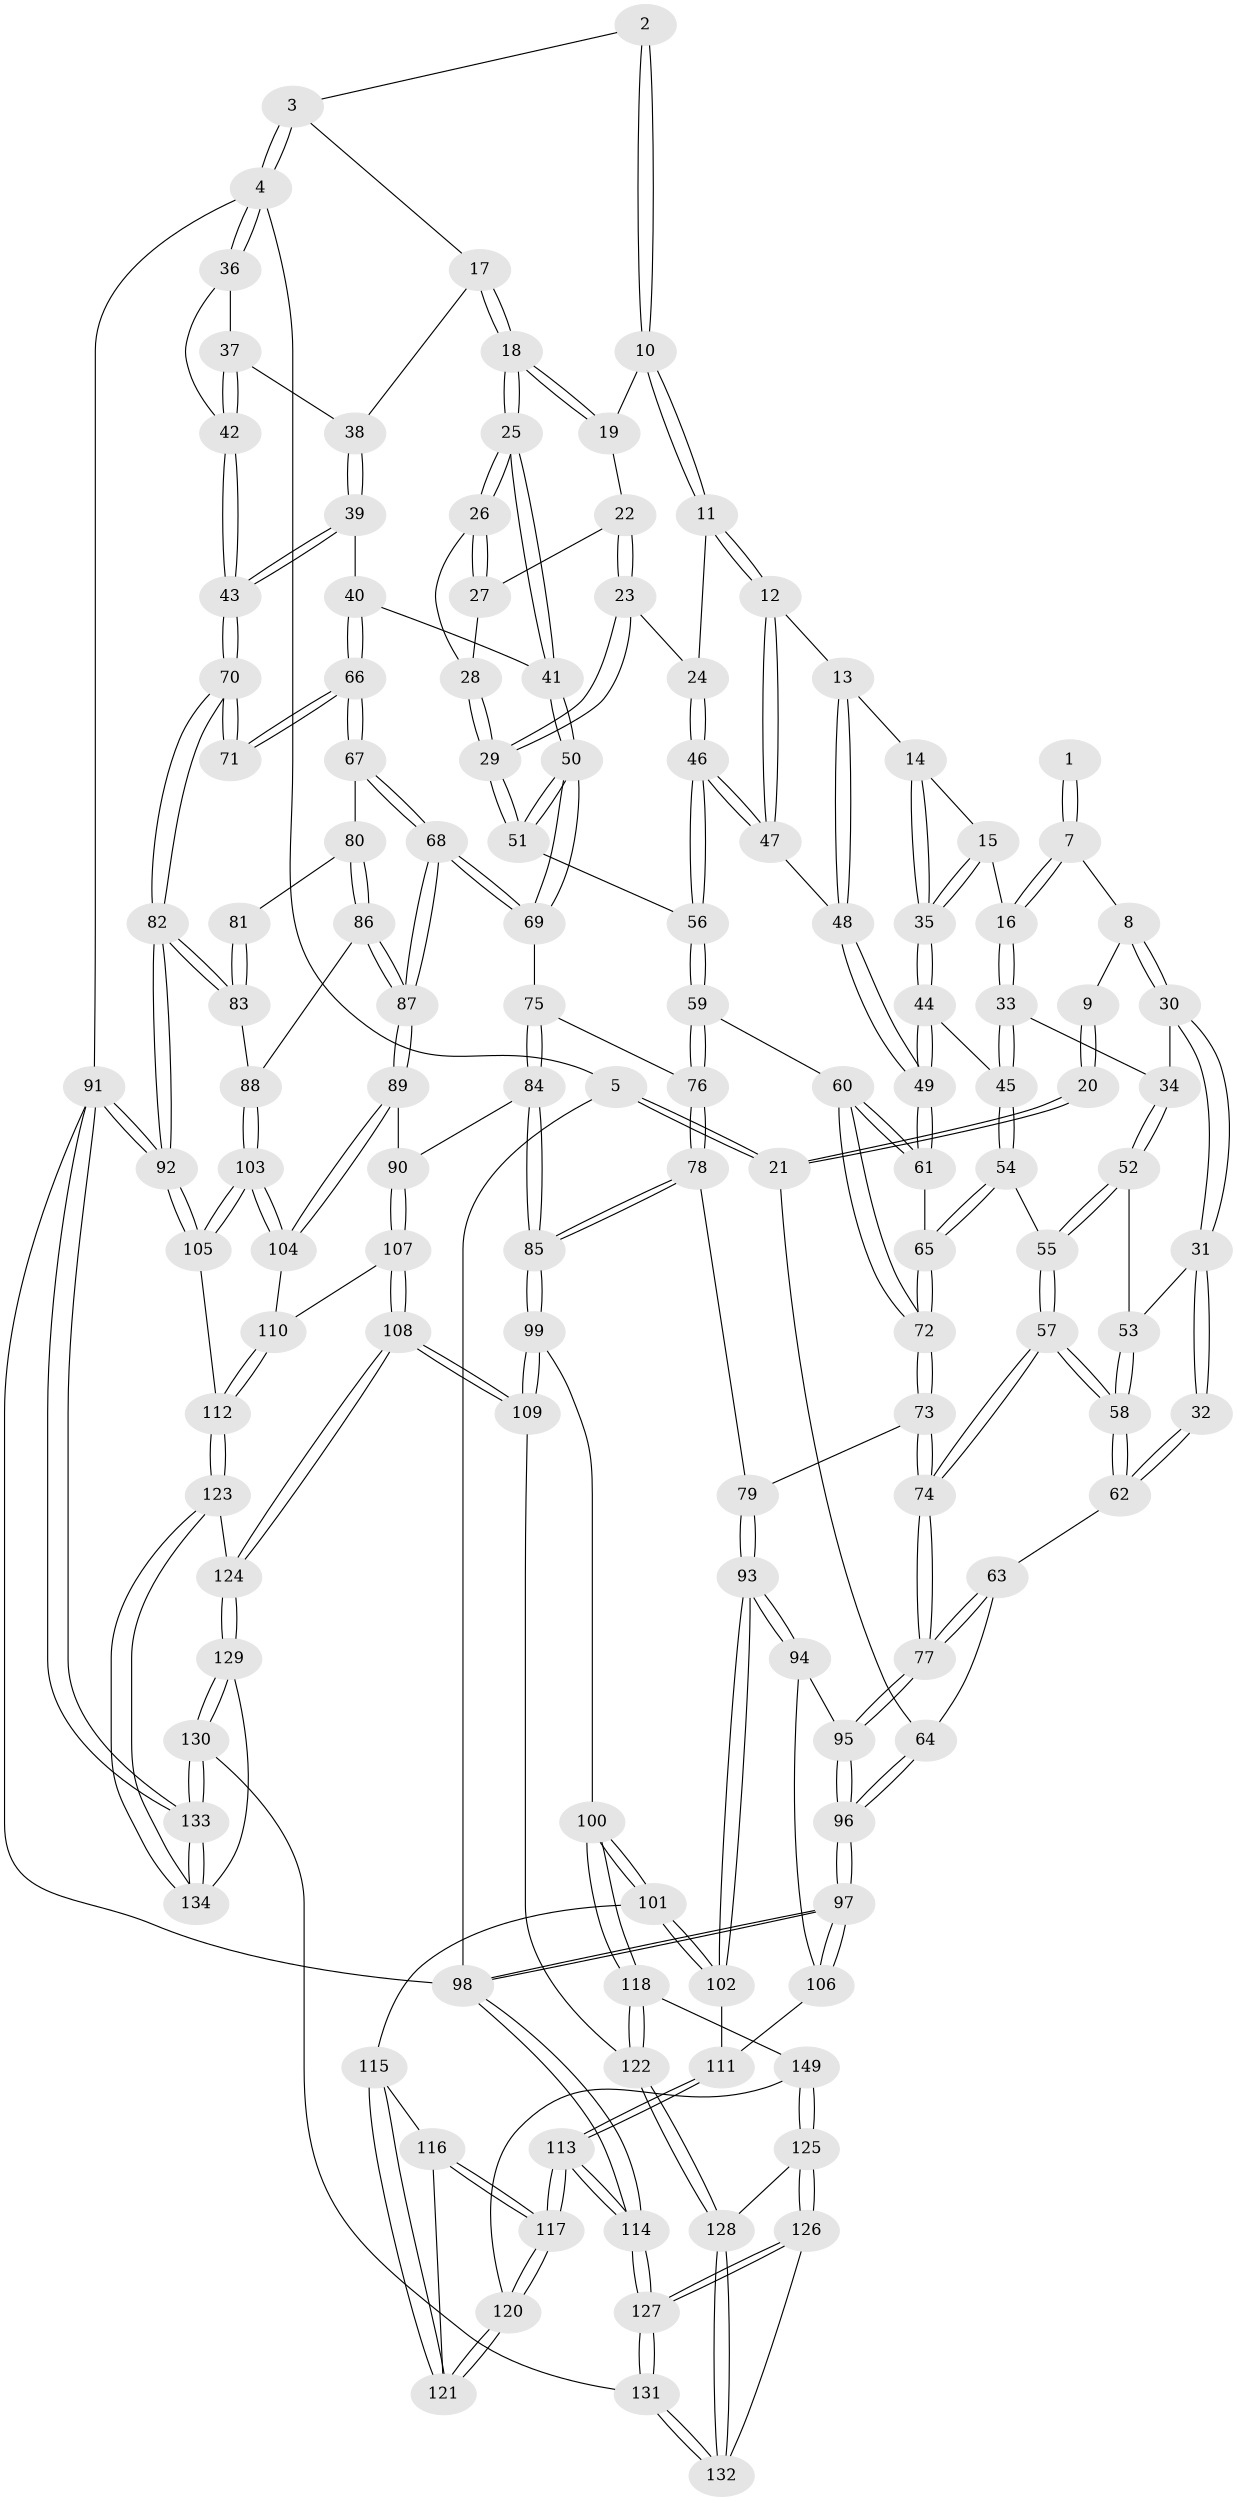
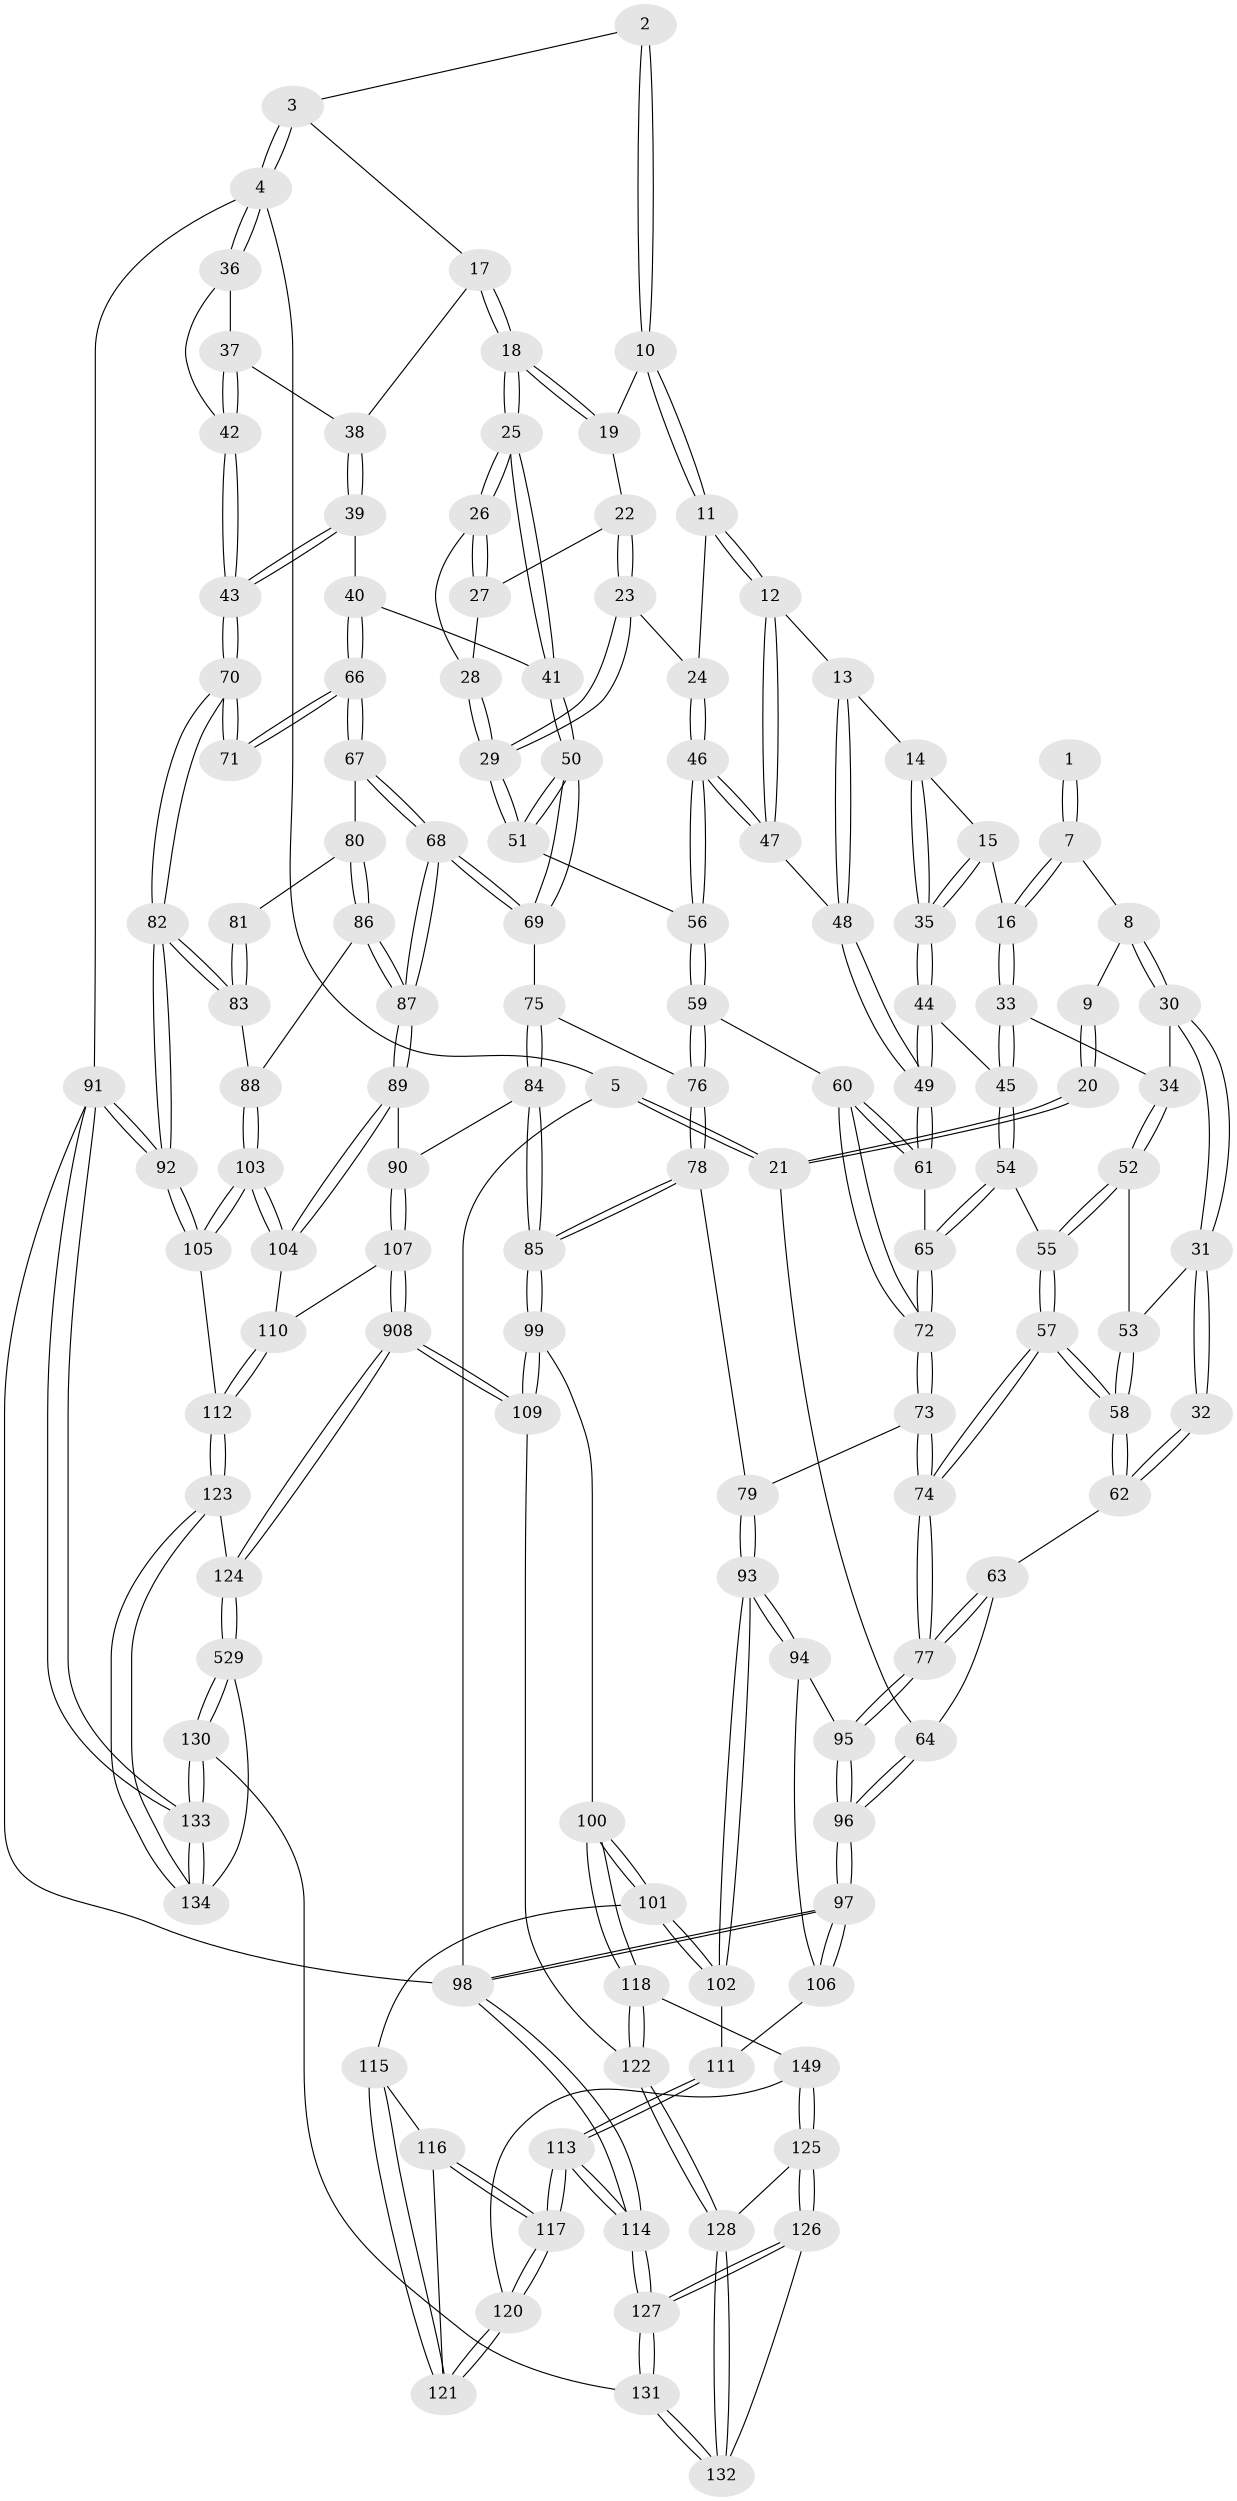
  graph {
    node [color=gray90 style=filled]
    1
    7
    2
    3
    10
    8
    16
    4
    17
    11
    19
    5
    36
    91
    18
    38
    21
    98
    37
    42
    92
    133
    64
    114
    9
    20
    30
    33
    31
    34
    12
    24
    22
    13
    47
    46
    14
    48
    15
    35
    49
    44
    45
    25
    39
    26
    41
    23
    27
    32
    62
    96
    29
    28
    51
    56
    50
    53
    52
    58
    63
    54
    55
    43
    40
    66
    70
    67
    71
    69
    82
    61
    65
    59
    75
    57
    72
    74
    60
    76
    77
    78
    73
    95
    97
    68
    80
    87
    81
    86
    89
    84
    83
    79
    93
    85
    90
    99
    94
    102
    88
    105
    103
    107
    100
    109
    104
    110
-   108
+   108 [label=908]
    134
    112
    106
    111
    127
    101
    118
    122
    115
    n119 [label=149]
    116
    121
    113
    123
    124
-   129
+   129 [label=529]
    128
    117
    120
    131
    125
    126
    132
    130
    1 -- 7
    1 -- 7
    7 -- 8
    7 -- 16
    7 -- 16
    2 -- 3
    2 -- 10
    2 -- 10
    3 -- 4
    3 -- 4
    3 -- 17
    10 -- 11
    10 -- 11
    10 -- 19
    8 -- 9
    8 -- 30
    8 -- 30
    16 -- 33
    16 -- 33
    4 -- 5
    4 -- 36
    4 -- 36
    4 -- 91
    17 -- 18
    17 -- 18
    17 -- 38
    11 -- 12
    11 -- 12
    11 -- 24
    19 -- 22
    5 -- 21
    5 -- 21
    5 -- 98
    36 -- 37
    36 -- 42
    91 -- 98
    91 -- 92
    91 -- 92
    91 -- 133
    91 -- 133
    18 -- 19
    18 -- 19
    18 -- 25
    18 -- 25
    38 -- 39
    38 -- 39
    21 -- 64
    98 -- 114
    98 -- 114
    37 -- 38
    37 -- 42
    37 -- 42
    42 -- 43
    42 -- 43
    92 -- 105
    92 -- 105
    133 -- 134
    133 -- 134
    64 -- 96
    64 -- 96
    114 -- 127
    114 -- 127
    9 -- 20
    9 -- 20
    20 -- 21
    20 -- 21
    30 -- 31
    30 -- 31
    30 -- 34
    33 -- 34
    33 -- 45
    33 -- 45
    31 -- 32
    31 -- 32
    31 -- 53
    34 -- 52
    34 -- 52
    12 -- 13
    12 -- 47
    12 -- 47
    24 -- 46
    24 -- 46
    22 -- 23
    22 -- 23
    22 -- 27
    13 -- 14
    13 -- 48
    13 -- 48
    47 -- 48
    46 -- 47
    46 -- 47
    46 -- 56
    46 -- 56
    14 -- 15
    14 -- 35
    14 -- 35
    48 -- 49
    48 -- 49
    15 -- 16
    15 -- 35
    15 -- 35
    35 -- 44
    35 -- 44
    49 -- 61
    49 -- 61
    44 -- 49
    44 -- 49
    44 -- 45
    45 -- 54
    45 -- 54
    25 -- 26
    25 -- 26
    25 -- 41
    25 -- 41
    39 -- 43
    39 -- 43
    39 -- 40
    26 -- 27
    26 -- 27
    26 -- 28
    41 -- 50
    41 -- 50
    23 -- 24
    23 -- 29
    23 -- 29
    27 -- 28
    32 -- 62
    32 -- 62
    62 -- 63
    96 -- 97
    96 -- 97
    29 -- 51
    29 -- 51
    28 -- 29
    28 -- 29
    51 -- 56
    56 -- 59
    56 -- 59
    50 -- 51
    50 -- 51
    50 -- 69
    50 -- 69
    53 -- 58
    53 -- 58
    52 -- 53
    52 -- 55
    52 -- 55
    58 -- 62
    58 -- 62
    63 -- 64
    63 -- 77
    63 -- 77
    54 -- 55
    54 -- 65
    54 -- 65
    55 -- 57
    55 -- 57
    43 -- 70
    43 -- 70
    40 -- 41
    40 -- 66
    40 -- 66
    66 -- 67
    66 -- 67
    66 -- 71
    66 -- 71
    70 -- 71
    70 -- 71
    70 -- 82
    70 -- 82
    67 -- 68
    67 -- 68
    67 -- 80
    69 -- 75
    82 -- 92
    82 -- 92
    82 -- 83
    82 -- 83
    61 -- 65
    65 -- 72
    65 -- 72
    59 -- 60
    59 -- 76
    59 -- 76
    75 -- 76
    75 -- 84
    75 -- 84
    57 -- 58
    57 -- 58
    57 -- 74
    57 -- 74
    72 -- 73
    72 -- 73
    74 -- 77
    74 -- 77
    60 -- 61
    60 -- 61
    60 -- 72
    60 -- 72
    76 -- 78
    76 -- 78
    77 -- 95
    77 -- 95
    78 -- 79
    78 -- 85
    78 -- 85
    73 -- 74
    73 -- 74
    73 -- 79
    95 -- 96
    95 -- 96
    97 -- 98
    97 -- 98
    97 -- 106
    97 -- 106
    68 -- 69
    68 -- 69
    68 -- 87
    68 -- 87
    80 -- 81
    80 -- 86
    80 -- 86
    87 -- 89
    87 -- 89
    81 -- 83
    81 -- 83
    86 -- 87
    86 -- 87
    86 -- 88
    89 -- 90
    89 -- 104
    89 -- 104
    84 -- 85
    84 -- 85
    84 -- 90
    83 -- 88
    79 -- 93
    79 -- 93
    93 -- 94
    93 -- 94
    93 -- 102
    93 -- 102
    85 -- 99
    85 -- 99
    90 -- 107
    90 -- 107
    99 -- 100
    99 -- 109
    99 -- 109
    94 -- 95
    94 -- 106
    102 -- 111
    88 -- 103
    88 -- 103
    105 -- 112
    103 -- 105
    103 -- 105
    103 -- 104
    103 -- 104
    107 -- 110
    107 -- 108
    107 -- 108
    100 -- 101
    100 -- 101
    100 -- 118
    100 -- 118
    109 -- 122
    104 -- 110
    110 -- 112
    110 -- 112
    108 -- 109
    108 -- 109
    108 -- 124
    108 -- 124
    112 -- 123
    112 -- 123
    106 -- 111
    111 -- 113
    111 -- 113
    127 -- 131
    127 -- 131
    101 -- 102
    101 -- 102
    101 -- 115
    118 -- 122
    118 -- 122
    118 -- n119
    122 -- 128
    122 -- 128
    115 -- 116
    115 -- 121
    115 -- 121
    n119 -- 120
    n119 -- 125
    n119 -- 125
    116 -- 121
    116 -- 117
    116 -- 117
    113 -- 114
    113 -- 114
    113 -- 117
    113 -- 117
    123 -- 134
    123 -- 134
    123 -- 124
    124 -- 129
    124 -- 129
    129 -- 134
    129 -- 130
    129 -- 130
    128 -- 132
    128 -- 132
    117 -- 120
    117 -- 120
    120 -- 121
    120 -- 121
    131 -- 132
    131 -- 132
    125 -- 128
    125 -- 126
    125 -- 126
    126 -- 127
    126 -- 127
    126 -- 132
    130 -- 133
    130 -- 133
    130 -- 131
  }
